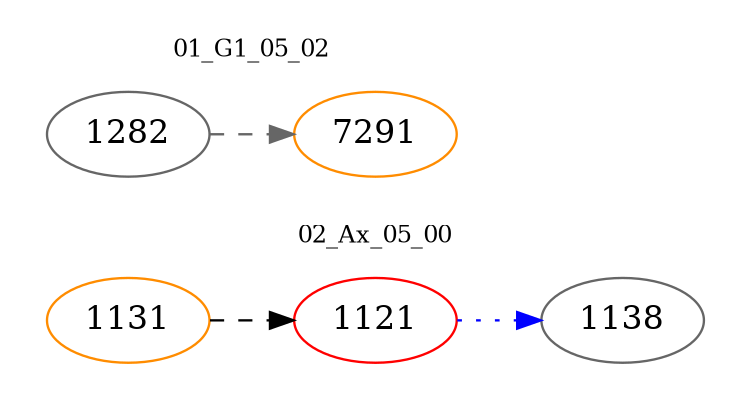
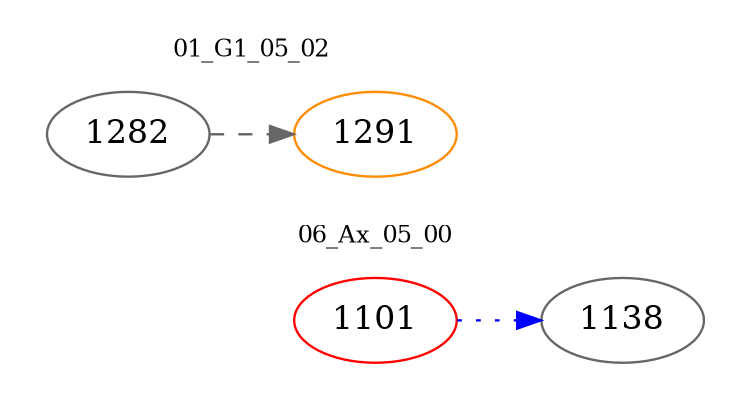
  digraph {
    rankdir=LR
    node [color=darkorange]
    edge [style=dashed]
-   n1 [label=1131]
-   n2 [color=red label=1121]
+   n2 [color=red label=1101]
    n3 [color=gray40 label=1138]
    n4 [color=gray40 label=1282]
-   n5 [label=7291]
+   n5 [label=1291]
    subgraph cluster_1 {
      color=white
      fontsize=10
-     label="02_Ax_05_00"
-     n1
+     label="06_Ax_05_00"
      n2
      n3
    }
    subgraph cluster_2 {
      color=white
      fontsize=10
      label="01_G1_05_02"
      n4
      n5
    }
-   n1 -> n2 [color=black]
    n2 -> n3 [color=blue style=dotted]
    n4 -> n5 [color=gray40]
  }
